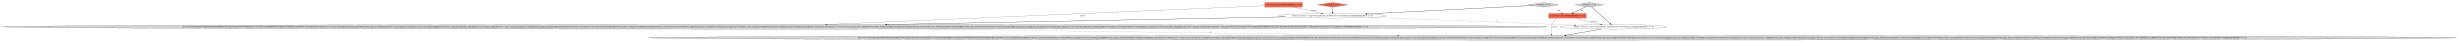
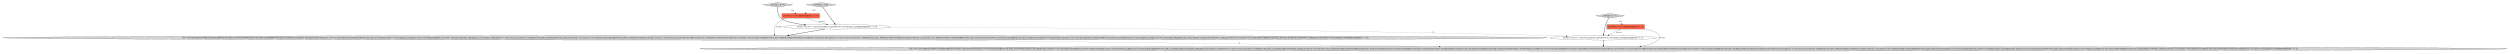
  digraph {
    fontname=Nunito
    node [fillcolor=lightgray fontname=Nunito shape=ellipse style=filled]
    edge [fontname=Nunito style=bold]
    n1 [label="leaving['1', '0', '0']" shape=diamond]
    n2 [fillcolor=white label="leaving = (servers != null)? ImmutableList.copyOf(servers): ImmutableList.of()@@@3@@@['1', '1', '0']"]
    n3 [fillcolor=tomato label="List<String> servers@@@2@@@['1', '1', '0']" shape=box]
    n4 [fillcolor=white label="joining = (servers != null)? ImmutableList.copyOf(servers): ImmutableList.of()@@@3@@@['0', '0', '1']"]
    n5 [label="return new JoinAddStatConfigEnsembleable(){@Override public byte(( forEnsemble(){return this.forEnsemble()}@Override public ConfigureEnsembleable storingStatIn(Stat stat){return new InternalConfigureEnsembleable()}@Override public Ensembleable<byte((> fromConfig(long config){return this.fromConfig(config)}@Override public JoinStatConfigurable adding(String server){return adding((server != null)? Arrays.asList(server): null)}@Override public JoinStatConfigurable adding(List<String> servers){return new JoinStatConfigurable(){@Override public ConfigureEnsembleable joining(List<String> servers){return this.joining(servers)}@Override public ConfigureEnsembleable joining(String server){return this.joining(server)}}}@Override public AddStatConfigEnsembleable joining(String server){return joining((server != null)? Arrays.asList(server): null)}@Override public AddStatConfigEnsembleable joining(List<String> servers){return new AddStatConfigEnsembleable(){@Override public byte(( forEnsemble(){return this.forEnsemble()}@Override public ConfigureEnsembleable storingStatIn(Stat stat){return new InternalConfigureEnsembleable()}@Override public Ensembleable<byte((> fromConfig(long config){return this.fromConfig(config)}@Override public Statable<ConfigureEnsembleable> adding(List<String> servers){return this.adding(servers)}@Override public Statable<ConfigureEnsembleable> adding(String server){return this.adding(server)}}}}@@@4@@@['1', '1', '0']"]
    n6 [label="return new LeaveAddStatConfigEnsembleable(){@Override public byte(( forEnsemble(){return this.forEnsemble()}@Override public Ensembleable<byte((> storingStatIn(Stat stat){return this.storingStatIn(stat)}@Override public StatEnsembleable<byte((> fromConfig(long config){return this.fromConfig(config)}@Override public LeaveStatConfigEnsembleable adding(String server){return adding((server != null)? Arrays.asList(server): null)}@Override public LeaveStatConfigEnsembleable adding(List<String> servers){return new LeaveStatConfigEnsembleable(){@Override public byte(( forEnsemble(){return this.forEnsemble()}@Override public Ensembleable<byte((> storingStatIn(Stat stat){return this.storingStatIn(stat)}@Override public StatEnsembleable<byte((> fromConfig(long config){return this.fromConfig(config)}@Override public StatConfigEnsembleable leaving(List<String> servers){return this.leaving(servers)}@Override public StatConfigEnsembleable leaving(String server){return this.leaving(server)}}}@Override public AddStatConfigEnsembleable leaving(String server){return leaving((server != null)? Arrays.asList(server): null)}@Override public AddStatConfigEnsembleable leaving(List<String> servers){return new AddStatConfigEnsembleable(){@Override public byte(( forEnsemble(){return this.forEnsemble()}@Override public Ensembleable<byte((> storingStatIn(Stat stat){return this.storingStatIn(stat)}@Override public StatEnsembleable<byte((> fromConfig(long config){return this.fromConfig(config)}@Override public StatConfigEnsembleable adding(List<String> servers){return this.adding(servers)}@Override public StatConfigEnsembleable adding(String server){return this.adding(server)}}}}@@@4@@@['0', '0', '1']"]
    n7 [fillcolor=tomato label="List<String> servers@@@2@@@['0', '0', '1']" shape=box]
    n8 [label="joining['0', '0', '1']" shape=diamond]
-   n9 [fillcolor=tomato label="leaving['0', '1', '0']" shape=diamond]
+   n9 [label="leaving['0', '1', '0']" shape=diamond]
    n1 -> n2
-   n1 -> n7 [label=true style=dotted]
+   n1 -> n3 [label=true style=dotted]
    n2 -> n4 [label=0 style=dashed]
    n2 -> n5
    n3 -> n2 [label=servers style=solid]
    n3 -> n5 [label=servers style=solid]
    n4 -> n6
    n5 -> n6 [label=0 style=dashed]
    n7 -> n4 [label=servers style=solid]
    n7 -> n6 [label=servers style=solid]
    n8 -> n4
-   n8 -> n7 [label=true]
+   n8 -> n7 [label=true style=dotted]
    n9 -> n2
+   n9 -> n3 [label=true style=dotted]
  }
